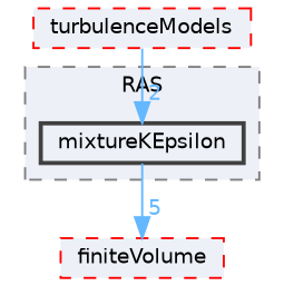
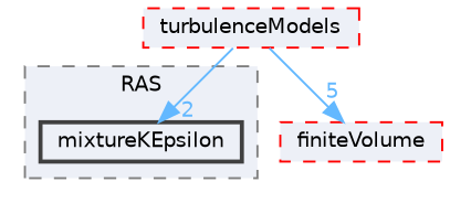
  digraph {
    compound=true
    node [color=red fillcolor="#edf0f7" fontname=Helvetica fontsize=10 shape=box style="filled,dashed"]
    edge [color=steelblue1 fontcolor=steelblue1 fontname=Helvetica fontsize=10 labeldistance=1.5 labelfontname=Helvetica labelfontsize=10]
    n1 [color=grey25 height=0.2 label=mixtureKEpsilon style="filled,bold" width=0.4]
    n2 [height=0.2 label=finiteVolume width=0.4]
    n3 [height=0.2 label=turbulenceModels width=0.4]
    subgraph cluster_1 {
      bgcolor="#edf0f7"
      fontname=Helvetica
      fontsize=10
      label=RAS
      pencolor=grey50
      style="filled,dashed"
      n1
    }
-   n1 -> n2 [headlabel=5]
+   n3 -> n2 [headlabel=5]
    n3 -> n1 [headlabel=2]
  }
